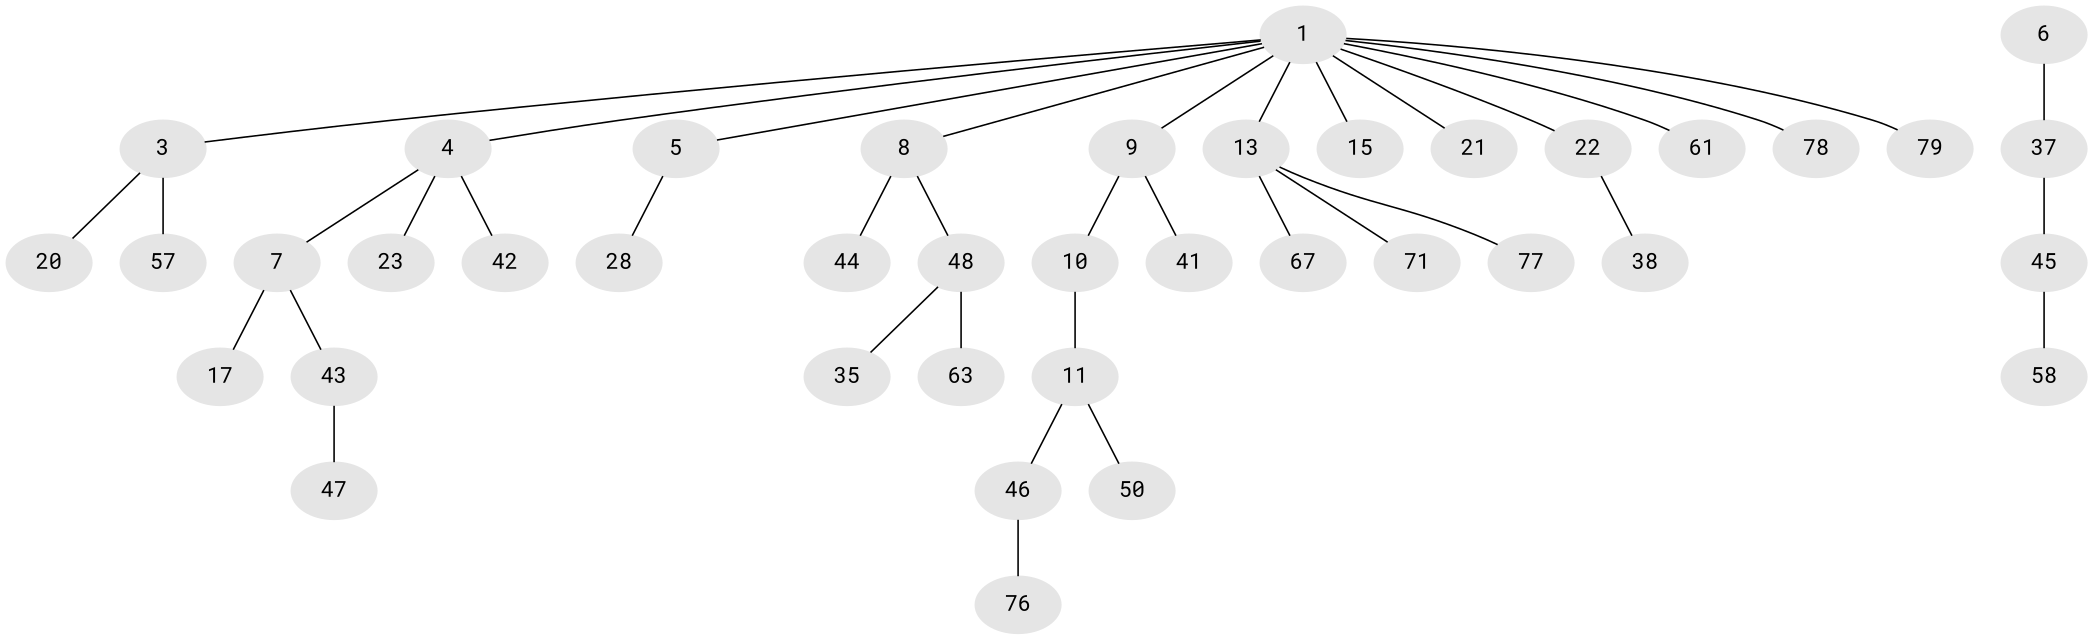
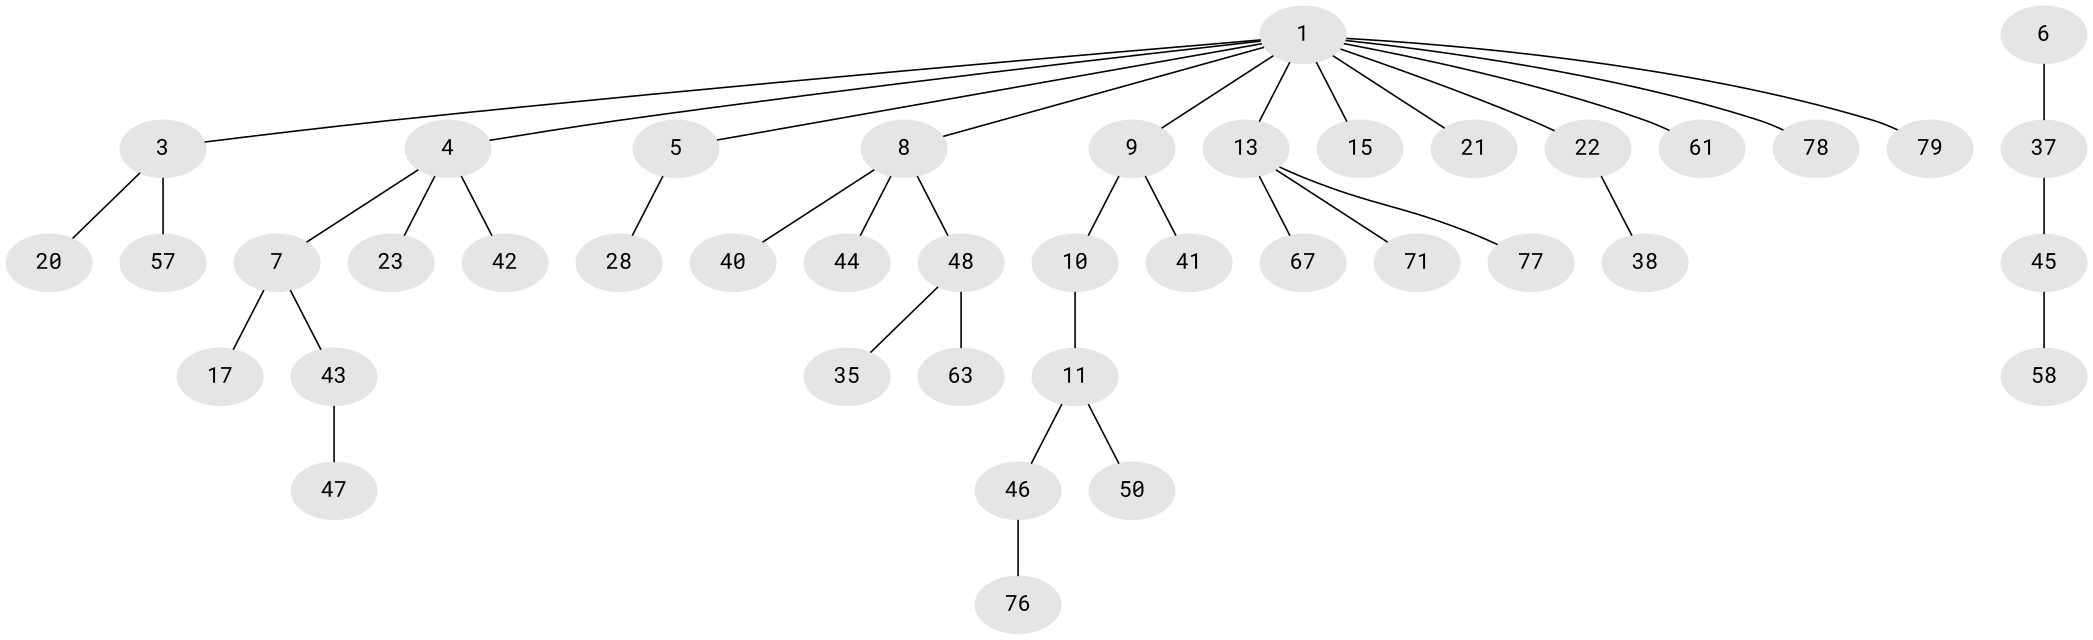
  graph {
    fontname="Roboto Mono"
    node [color=gray90 fontname="Roboto Mono" style=filled]
    edge [fontname="Roboto Mono"]
    1 [super="+2"]
    3
    4
    5 [super="+25"]
    8 [super="+14+18+12"]
    9 [super="+32"]
    13 [super="+51+24"]
    15 [super="+34+66"]
    21 [super="+35+39"]
    22 [super="+33+69+59+26"]
    61
    78
    79
    20
    57
    7
    23 [super="+54+82"]
    42
    28
+   40
    44 [super="+49"]
    48
    10
    41
    67
    71
    77
    38 [super="+74"]
    6 [super="+16"]
    37
    17 [super="+52"]
    43
    45
    47 [super="+53"]
    n35 [label=35 super="+65"]
    63 [super="+64"]
    11 [super="+31+60"]
    46
    50
    76 [super="+80"]
    58
    1 -- 3
    1 -- 4
    1 -- 5
    1 -- 8
    1 -- 9
    1 -- 13
    1 -- 15
    1 -- 21
    1 -- 22
    1 -- 61
    1 -- 78
    1 -- 79
    3 -- 20
    3 -- 57
    4 -- 7
    4 -- 23
    4 -- 42
    5 -- 28
+   8 -- 40
    8 -- 44
    8 -- 48
    9 -- 10
    9 -- 41
    13 -- 67
    13 -- 71
    13 -- 77
    22 -- 38
    7 -- 17
    7 -- 43
    48 -- n35
    48 -- 63
    10 -- 11
    6 -- 37
    37 -- 45
    43 -- 47
    45 -- 58
    11 -- 46
    11 -- 50
    46 -- 76
  }
